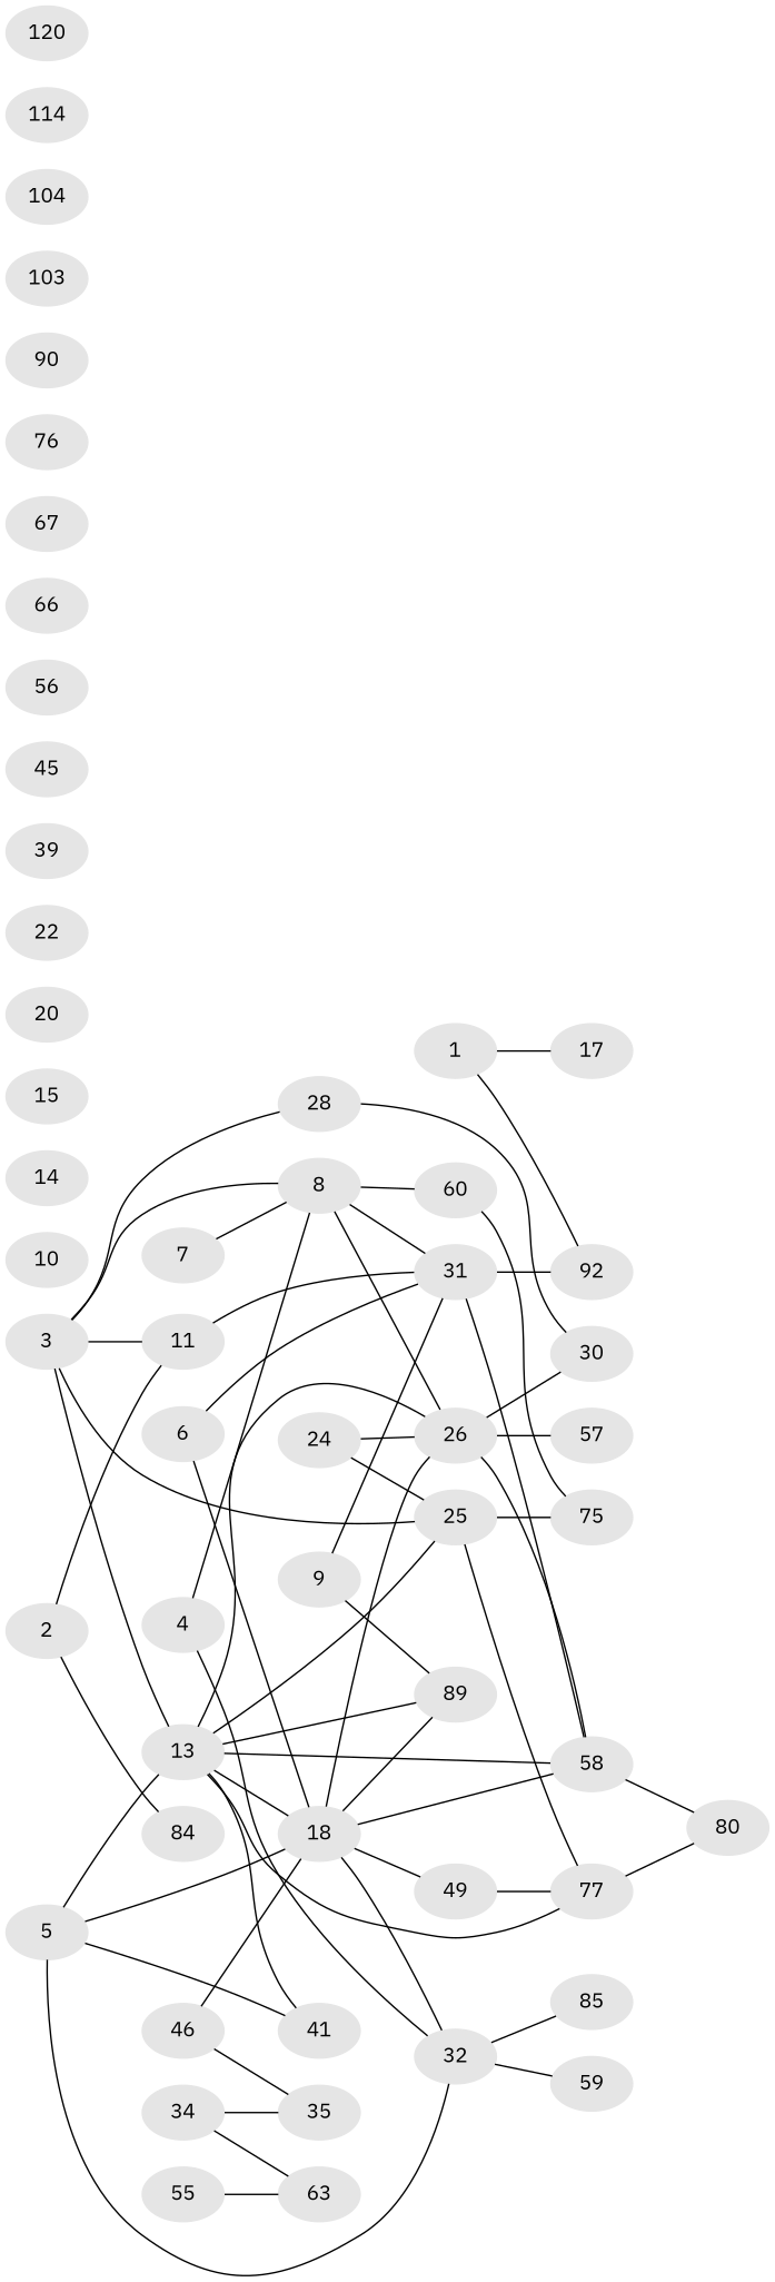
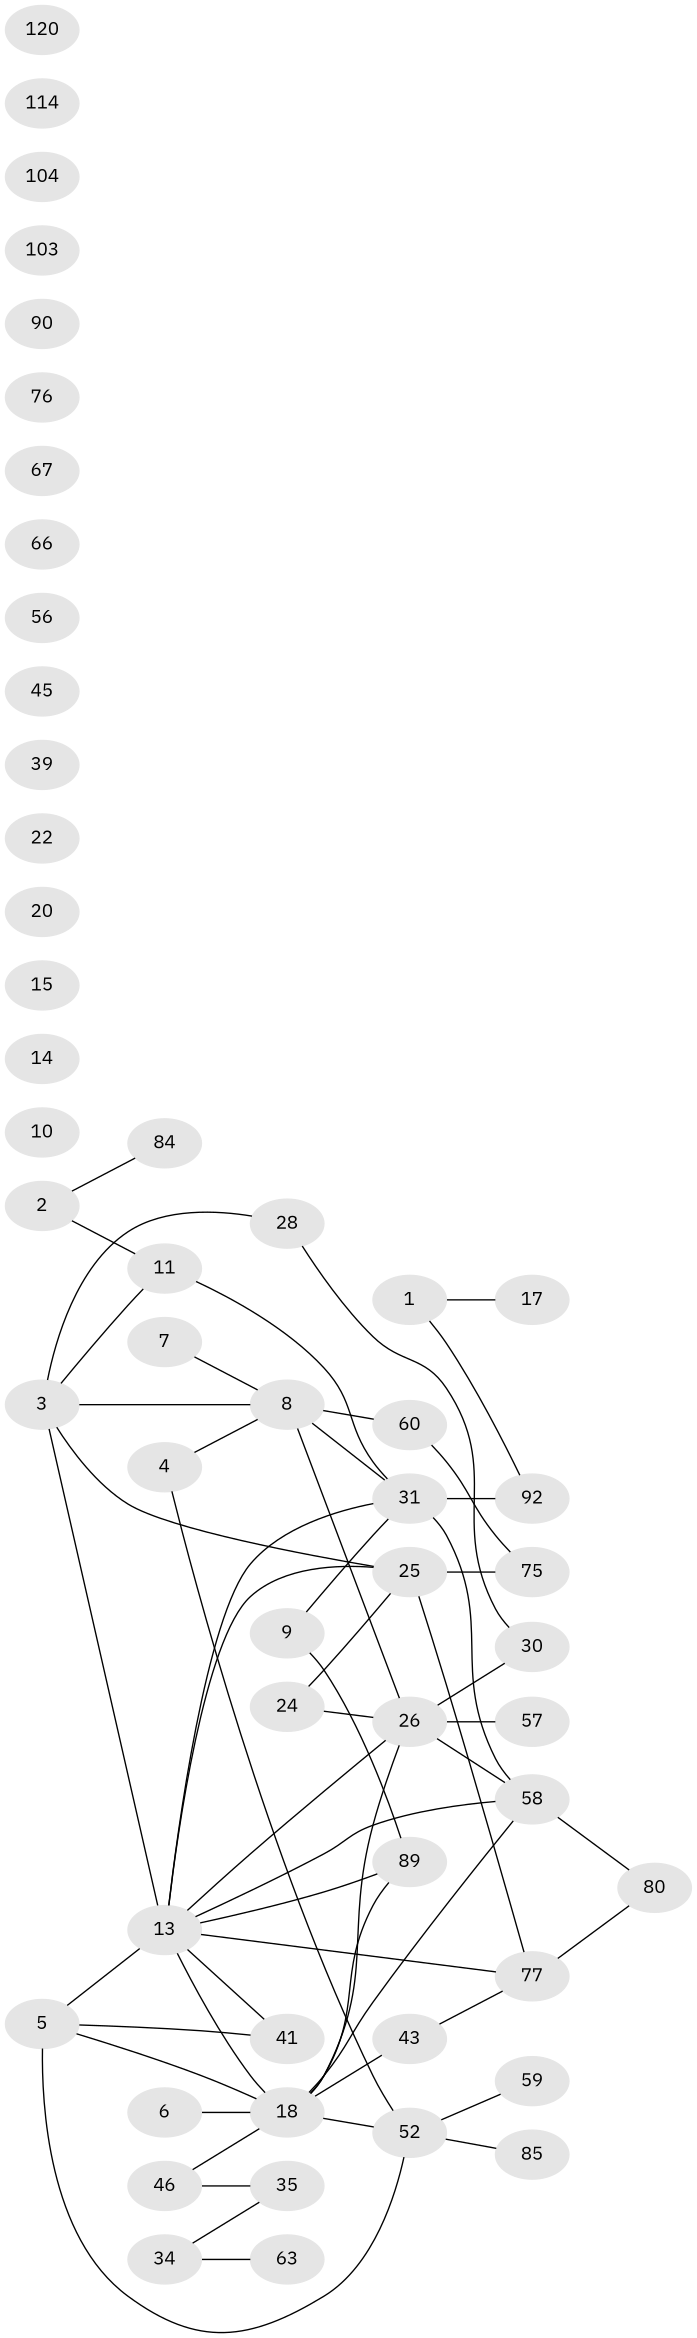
  graph {
    fontname="IBM Plex Sans"
    rankdir=LR
    node [color=gray90 fontname="IBM Plex Sans" style=filled]
    edge [fontname="IBM Plex Sans"]
    1 [super="+68+50"]
    17 [super="+79"]
    92 [super="+113"]
    13 [super="+64+19+21+29+82"]
    25 [super="+97"]
    18 [super="+37+44"]
    41 [super="+95+43"]
    26 [super="+65+40"]
    31 [super="+83+100+108"]
    89 [super="+102"]
    58 [super="+96+87+78"]
    77 [super="+93"]
    2 [super="+73"]
    11 [super="+12+99+62"]
    84
    3 [super="+27+42"]
    8 [super="+36"]
    28 [super="+38"]
    60 [super="+72"]
    75
    30
    4 [super="+101"]
-   32 [super="+51+86"]
+   32 [super="+51+86" label=52]
    59
    85
    5 [super="+74"]
-   49
+   49 [label=43]
    6 [super="+81"]
    7 [super="+110"]
    57
    9 [super="+23"]
    10
    80 [super="+94"]
    14
    15
    n36 [label=46 super="+70"]
    35
    20
    22
    24 [super="+107+116+48"]
    34 [super="+46"]
    63 [super="+109"]
    39
    45
-   55
    56
    66
    67
    76
    90
    103
    104
    114
    120
    1 -- 17 [weight=2]
    1 -- 92
    13 -- 25
    13 -- 18
    13 -- 41
    13 -- 26
-   6 -- 31
+   13 -- 31
    13 -- 89
    13 -- 58
    13 -- 77 [weight=2]
    25 -- 77
    25 -- 75
    18 -- 26
    18 -- 89
    18 -- 58
    18 -- 32
    18 -- 49
    26 -- 58
    26 -- 30
    26 -- 57
    31 -- 92 [weight=3]
    31 -- 58
    58 -- 80
    77 -- 80
    2 -- 11
    2 -- 84
    11 -- 31
    3 -- 13
    3 -- 25
    3 -- 11
    3 -- 8
    3 -- 28
    8 -- 26
    8 -- 31 [weight=2]
    8 -- 60
    28 -- 30
    60 -- 75
    4 -- 8
    4 -- 32
    32 -- 59
    32 -- 85
    5 -- 13 [weight=2]
    5 -- 18
    5 -- 41
    5 -- 32 [weight=2]
    49 -- 77
    6 -- 18
    7 -- 8
    9 -- 31 [weight=2]
    9 -- 89
    n36 -- 18
    n36 -- 35
    24 -- 25
    24 -- 26
    34 -- 35
    34 -- 63
-   55 -- 63
  }
